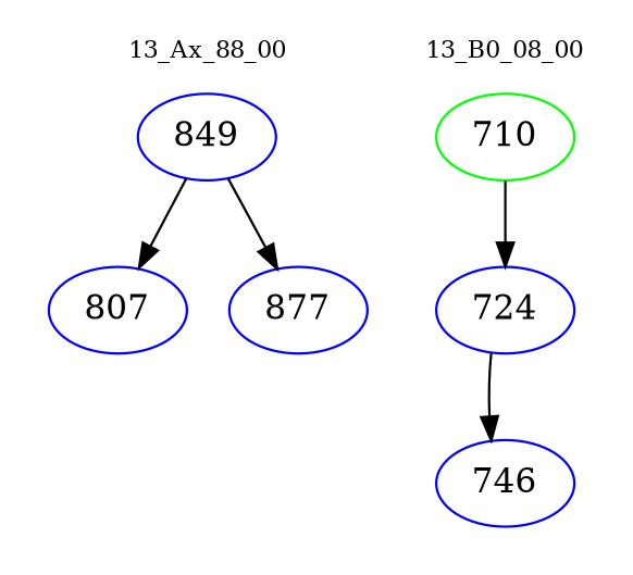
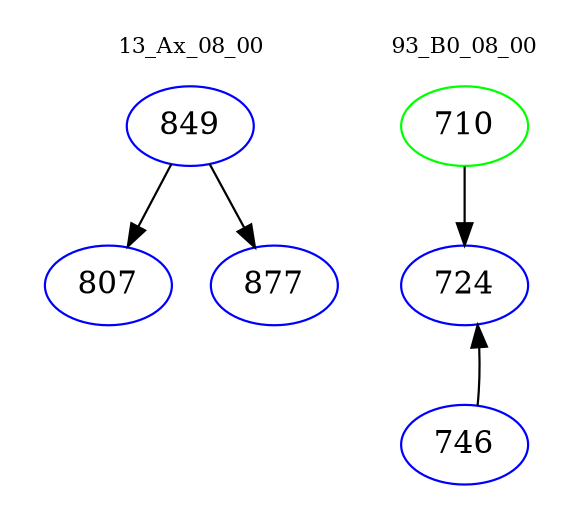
  digraph {
    node [color=blue]
    edge [color=black]
    n1 [label=849]
    n2 [label=807]
    n3 [label=877]
    n4 [label=724]
    n5 [color=green label=710]
    n6 [label=746]
    subgraph cluster_1 {
      color=white
      fontsize=10
-     label="13_Ax_88_00"
+     label="13_Ax_08_00"
      n1
      n2
      n3
    }
    subgraph cluster_2 {
      color=white
      fontsize=10
-     label="13_B0_08_00"
+     label="93_B0_08_00"
      n4
      n5
      n6
    }
    n1 -> n2
    n1 -> n3
-   n4 -> n6
+   n6 -> n4
    n5 -> n4
  }
